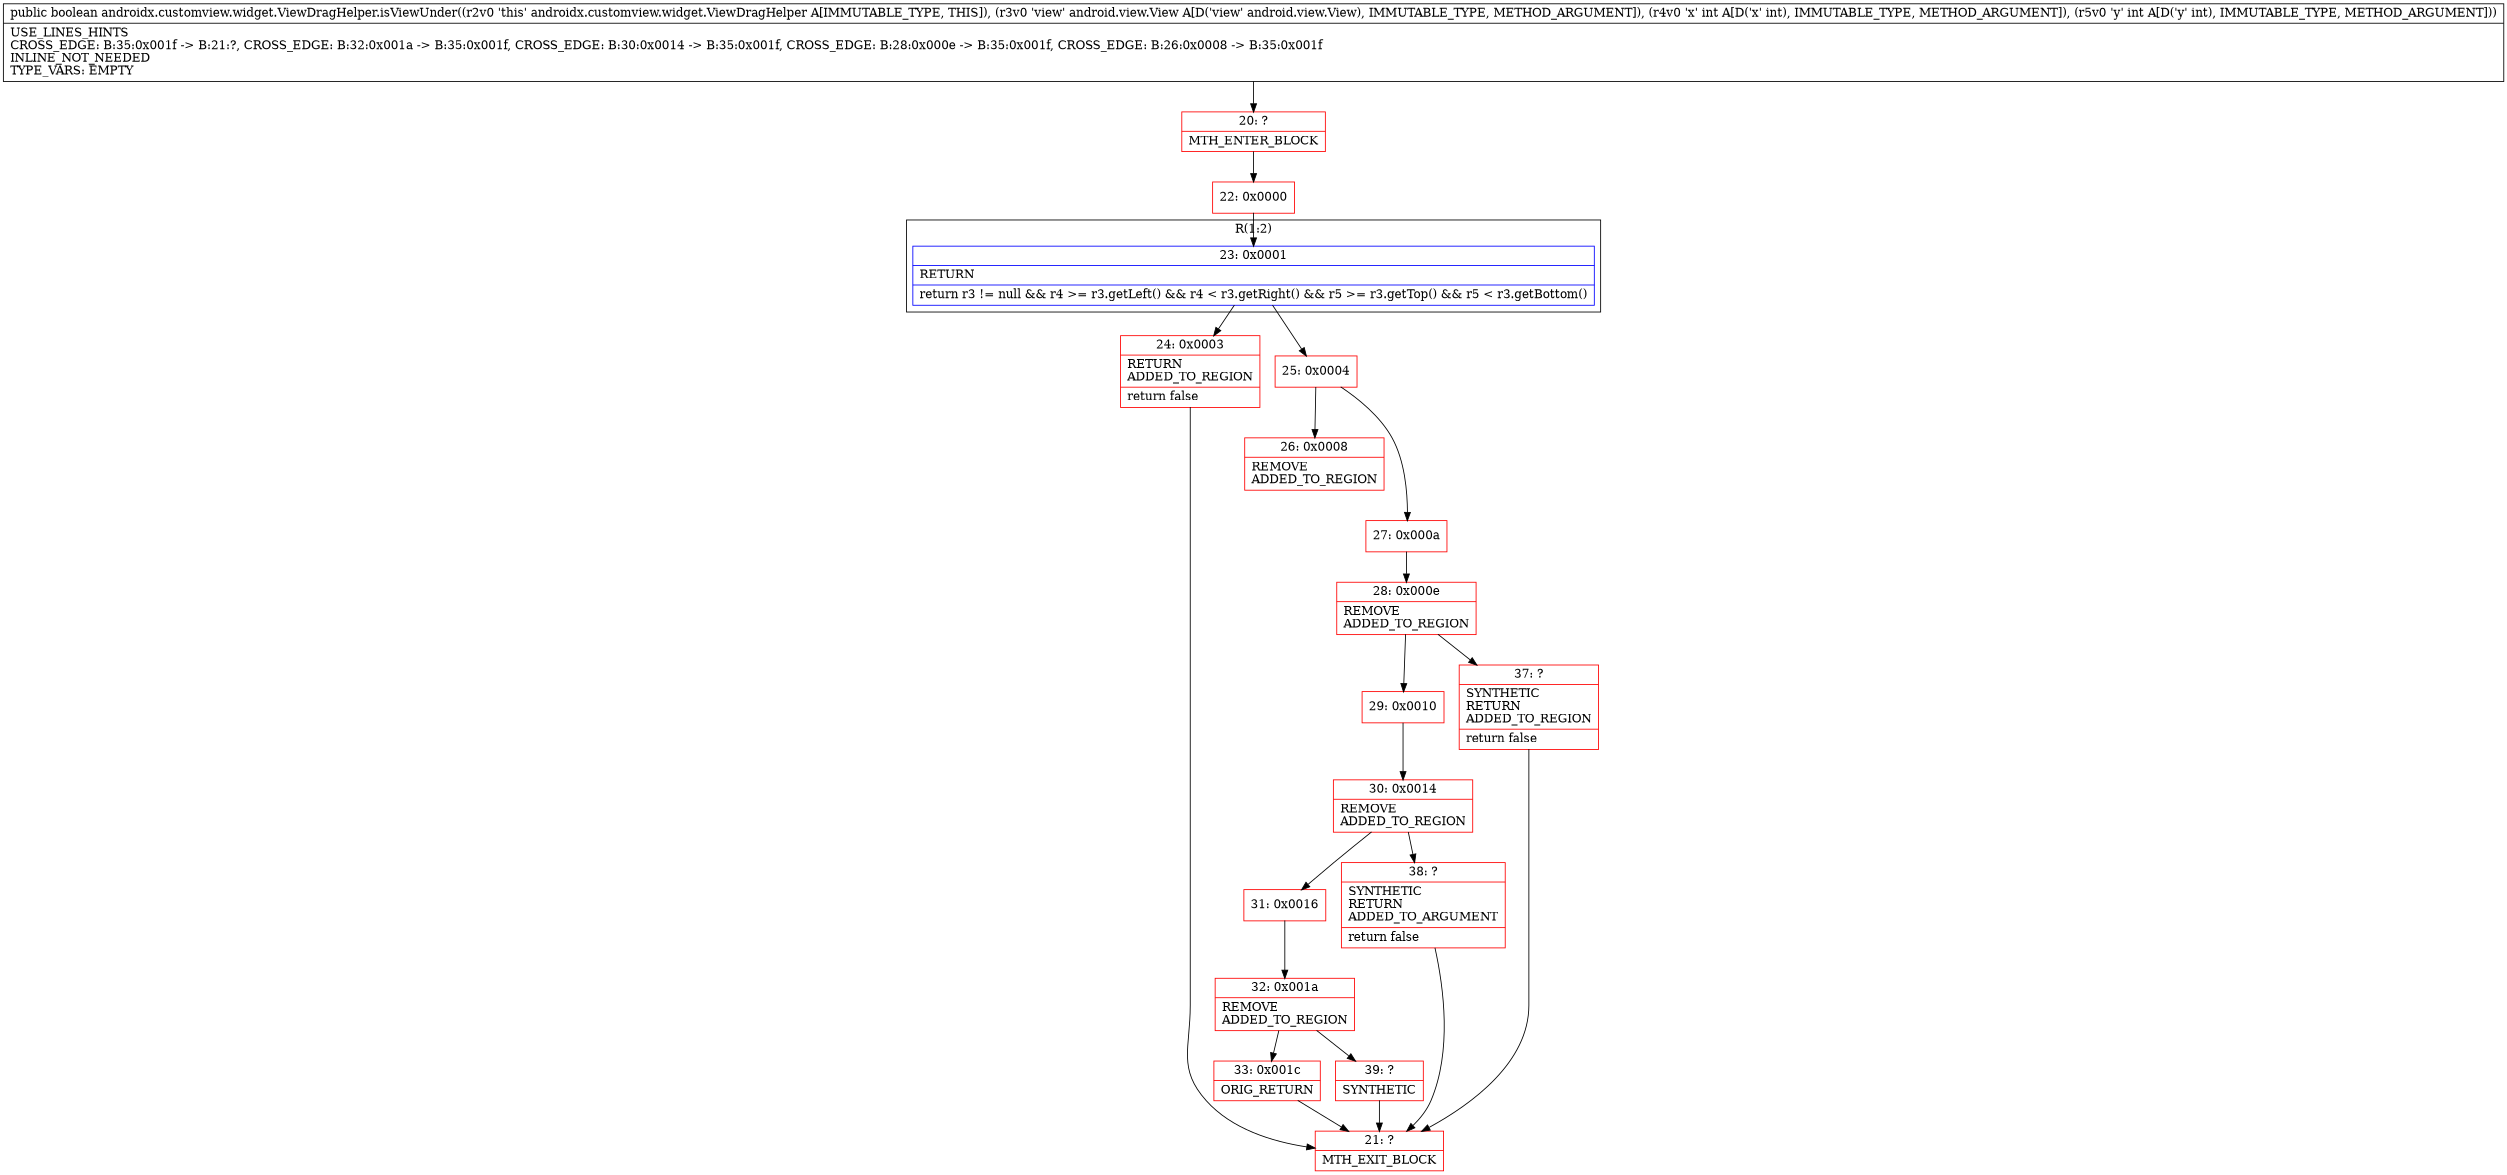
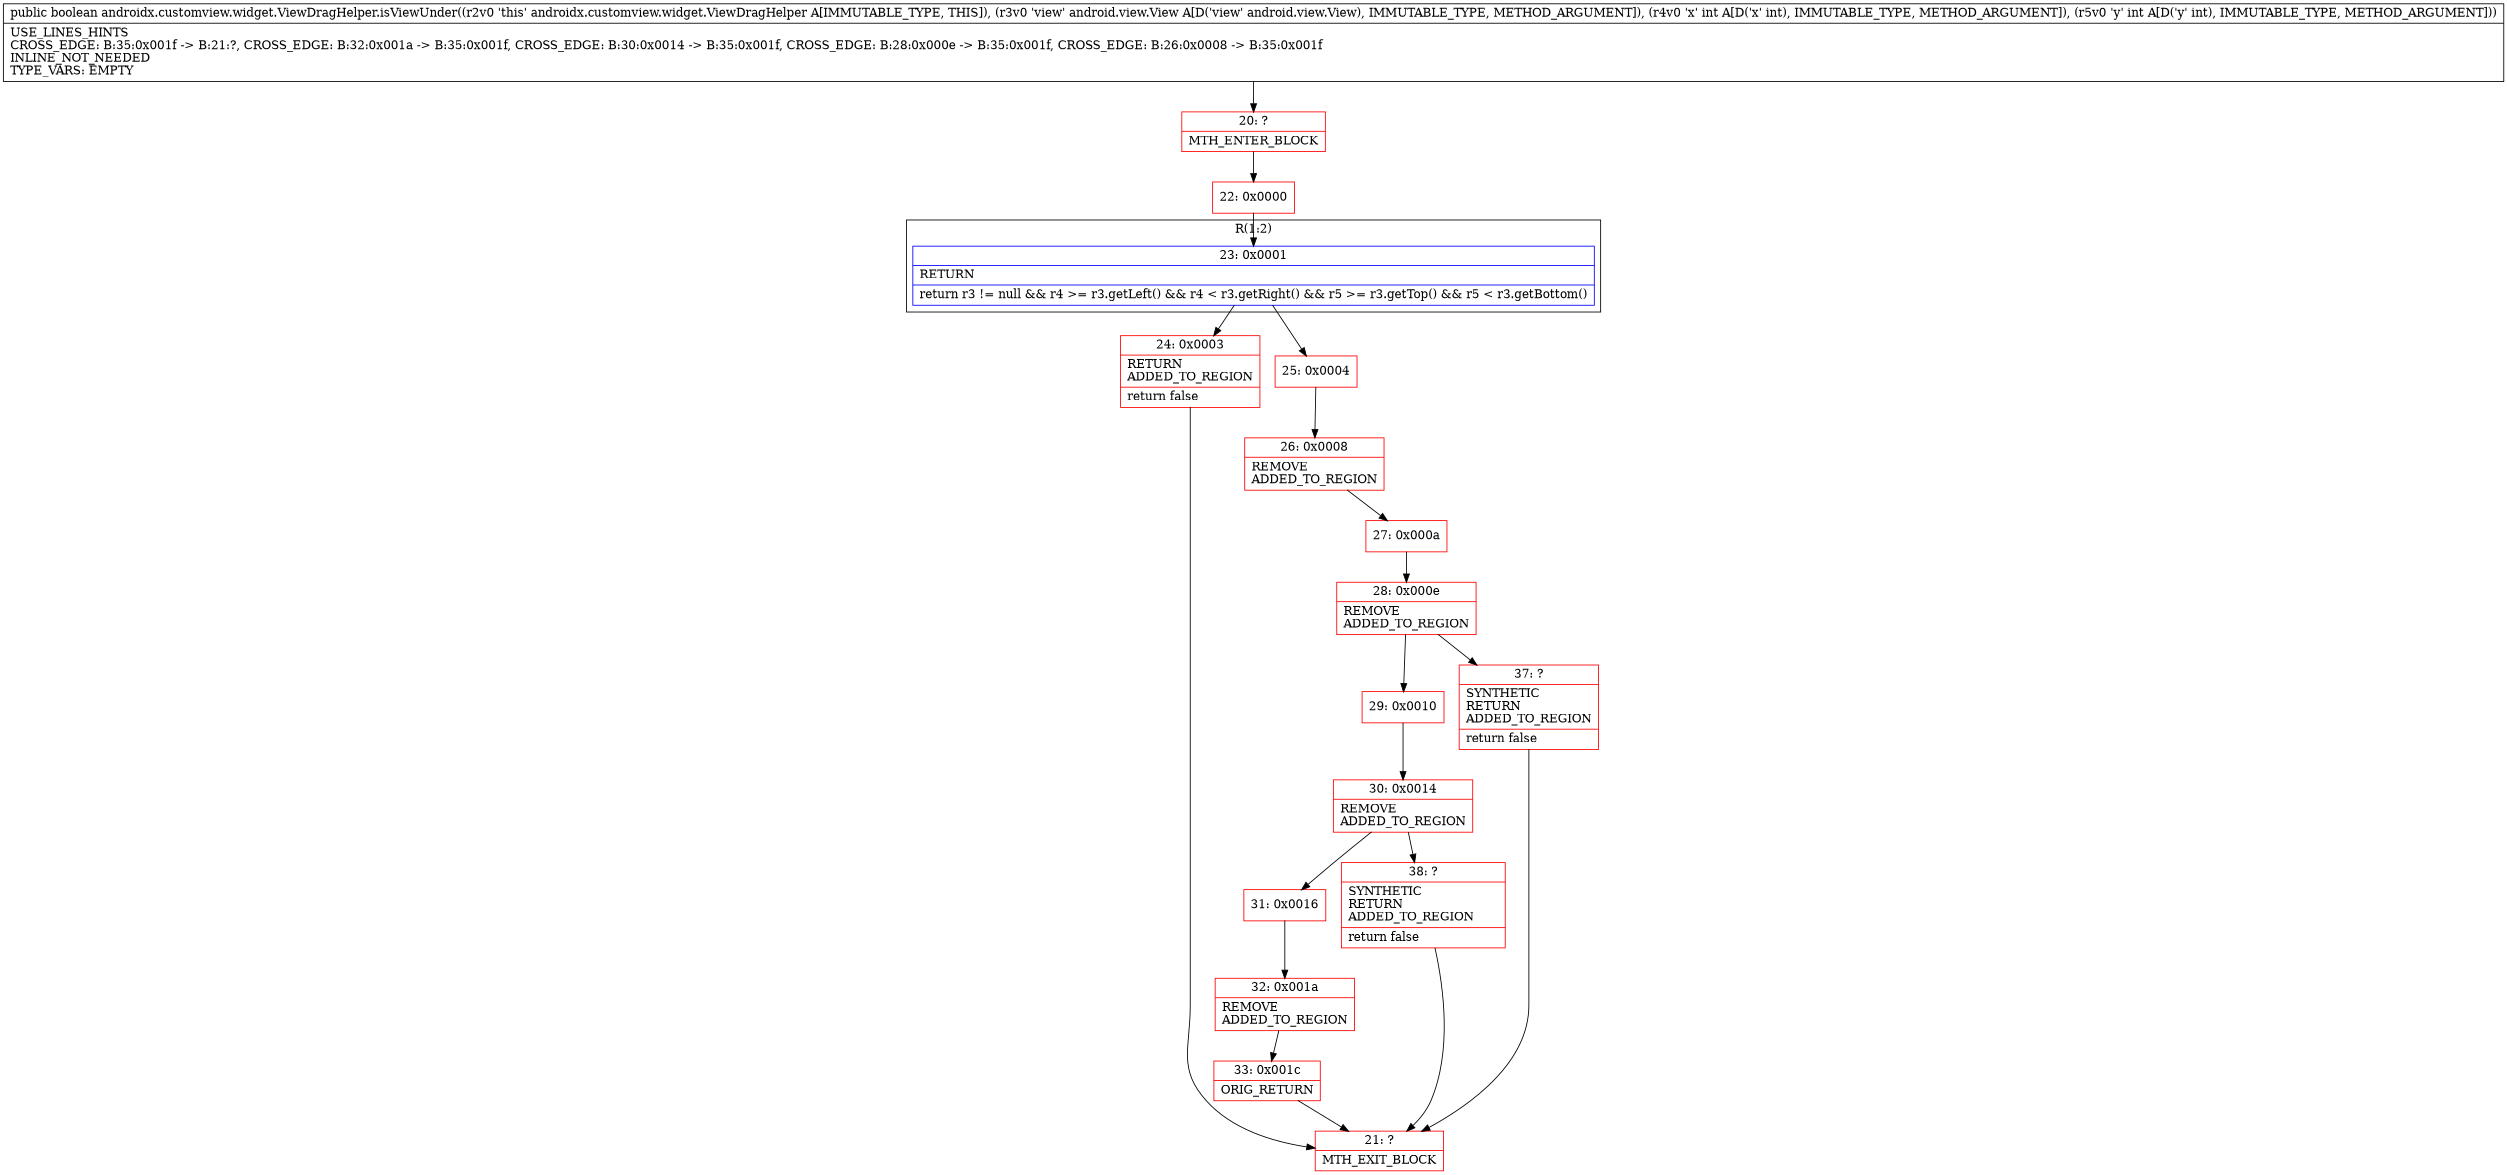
  digraph {
    node [color=red shape=record]
    n1 [color=blue label="{23\:\ 0x0001|RETURN\l|return r3 != null && r4 \>= r3.getLeft() && r4 \< r3.getRight() && r5 \>= r3.getTop() && r5 \< r3.getBottom()\l}"]
    n2 [label="{24\:\ 0x0003|RETURN\lADDED_TO_REGION\l|return false\l}"]
    n3 [label="{25\:\ 0x0004}"]
    n4 [label="{21\:\ ?|MTH_EXIT_BLOCK\l}"]
    n5 [label="{26\:\ 0x0008|REMOVE\lADDED_TO_REGION\l}"]
    n6 [label="{20\:\ ?|MTH_ENTER_BLOCK\l}"]
    n7 [label="{22\:\ 0x0000}"]
    n8 [label="{27\:\ 0x000a}"]
    n9 [label="{28\:\ 0x000e|REMOVE\lADDED_TO_REGION\l}"]
    n10 [label="{29\:\ 0x0010}"]
    n11 [label="{37\:\ ?|SYNTHETIC\lRETURN\lADDED_TO_REGION\l|return false\l}"]
    n12 [label="{30\:\ 0x0014|REMOVE\lADDED_TO_REGION\l}"]
    n13 [label="{31\:\ 0x0016}"]
-   n14 [label="{38\:\ ?|SYNTHETIC\lRETURN\lADDED_TO_ARGUMENT\l|return false\l}"]
+   n14 [label="{38\:\ ?|SYNTHETIC\lRETURN\lADDED_TO_REGION\l|return false\l}"]
    n15 [label="{32\:\ 0x001a|REMOVE\lADDED_TO_REGION\l}"]
    n16 [label="{33\:\ 0x001c|ORIG_RETURN\l}"]
-   n17 [label="{39\:\ ?|SYNTHETIC\l}"]
    n18 [label="{public boolean androidx.customview.widget.ViewDragHelper.isViewUnder((r2v0 'this' androidx.customview.widget.ViewDragHelper A[IMMUTABLE_TYPE, THIS]), (r3v0 'view' android.view.View A[D('view' android.view.View), IMMUTABLE_TYPE, METHOD_ARGUMENT]), (r4v0 'x' int A[D('x' int), IMMUTABLE_TYPE, METHOD_ARGUMENT]), (r5v0 'y' int A[D('y' int), IMMUTABLE_TYPE, METHOD_ARGUMENT]))  | USE_LINES_HINTS\lCROSS_EDGE: B:35:0x001f \-\> B:21:?, CROSS_EDGE: B:32:0x001a \-\> B:35:0x001f, CROSS_EDGE: B:30:0x0014 \-\> B:35:0x001f, CROSS_EDGE: B:28:0x000e \-\> B:35:0x001f, CROSS_EDGE: B:26:0x0008 \-\> B:35:0x001f\lINLINE_NOT_NEEDED\lTYPE_VARS: EMPTY\l}" color=""]
    subgraph cluster_1 {
      label="R(1:2)"
      n1
    }
    n1 -> n2
    n1 -> n3
    n2 -> n4
    n3 -> n5
-   n3 -> n8
+   n5 -> n8
    n6 -> n7
    n7 -> n1
    n8 -> n9
    n9 -> n10
    n9 -> n11
    n10 -> n12
    n11 -> n4
    n12 -> n13
    n12 -> n14
    n13 -> n15
    n14 -> n4
    n15 -> n16
-   n15 -> n17
    n16 -> n4
-   n17 -> n4
    n18 -> n6
  }
